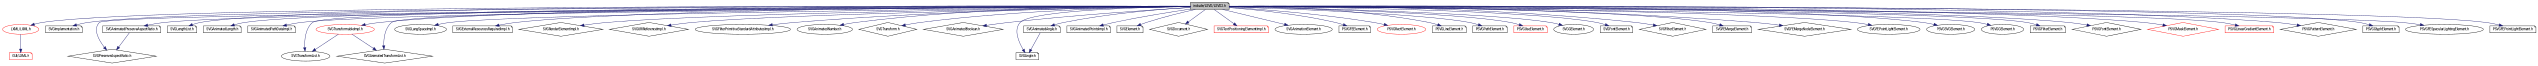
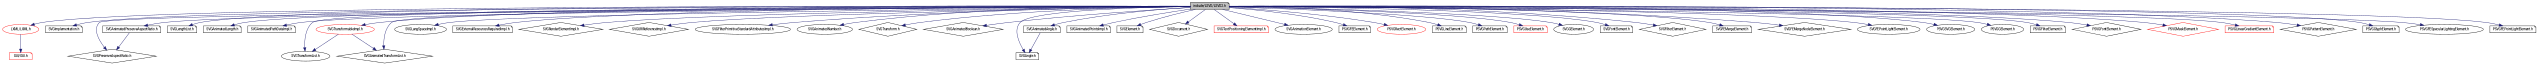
  digraph {
    fontname="Roboto Condensed"
    node [color=black fillcolor=white fontname="Roboto Condensed" fontsize=10 shape=note style=filled]
    edge [color=midnightblue fontname="Roboto Condensed" fontsize=10 labelfontname=Helvetica labelfontsize=10 style=solid]
    n1 [fillcolor=grey75 fontcolor=black height=0.2 label="include/LSVG/LSVG2.h" width=0.4]
    n2 [color=red height=0.2 label="LXML/LXML.h" shape=ellipse width=0.4]
    n3 [height=0.2 label="SVGImplementation.h" width=0.4]
    n4 [height=0.2 label="SVGPreserveAspectRatio.h" shape=diamond width=0.4]
    n5 [height=0.2 label="SVGAnimatedPreserveAspectRatio.h" width=0.4]
    n6 [height=0.2 label="SVGLengthList.h" width=0.4]
    n7 [height=0.2 label="SVGAnimatedLength.h" width=0.4]
    n8 [height=0.2 label="SVGAnimatedPathDataImpl.h" width=0.4]
    n9 [color=red height=0.2 label="SVGTransformableImpl.h" shape=ellipse width=0.4]
    n10 [height=0.2 label="SVGTransformList.h" shape=ellipse width=0.4]
    n11 [height=0.2 label="SVGAnimatedTransformList.h" shape=diamond width=0.4]
    n12 [height=0.2 label="SVGLangSpaceImpl.h" shape=ellipse width=0.4]
    n13 [height=0.2 label="SVGExternalResourcesRequiredImpl.h" width=0.4]
    n14 [height=0.2 label="SVGRenderElementImpl.h" shape=diamond width=0.4]
    n15 [height=0.2 label="SVGURIReferenceImpl.h" shape=diamond width=0.4]
    n16 [height=0.2 label="SVGFilterPrimitiveStandardAttributesImpl.h" shape=ellipse width=0.4]
    n17 [height=0.2 label="SVGAnimatedNumber.h" shape=ellipse width=0.4]
    n18 [height=0.2 label="SVGTransform.h" shape=diamond width=0.4]
    n19 [height=0.2 label="SVGAnimatedBoolean.h" shape=diamond width=0.4]
    n20 [height=0.2 label="SVGAngle.h" width=0.4]
    n21 [height=0.2 label="SVGAnimatedAngle.h" width=0.4]
    n22 [height=0.2 label="SVGAnimatedPointsImpl.h" width=0.4]
    n23 [height=0.2 label="SVGElement.h" width=0.4]
    n24 [height=0.2 label="SVGDocument.h" shape=diamond width=0.4]
    n25 [color=red height=0.2 label="SVGTextPositioningElementImpl.h" width=0.4]
    n26 [height=0.2 label="SVGAnimationElement.h" shape=ellipse width=0.4]
    n27 [height=0.2 label="PSVGFEElement.h" width=0.4]
    n28 [color=red height=0.2 label="PSVGRectElement.h" shape=ellipse width=0.4]
    n29 [height=0.2 label="PSVGLineElement.h" width=0.4]
    n30 [height=0.2 label="PSVGPathElement.h" width=0.4]
    n31 [color=red height=0.2 label="PSVGUseElement.h" width=0.4]
    n32 [height=0.2 label="SVGGElement.h" shape=ellipse width=0.4]
    n33 [height=0.2 label="SVGFontElement.h" width=0.4]
    n34 [height=0.2 label="SVGFilterElement.h" shape=diamond width=0.4]
    n35 [height=0.2 label="SVGFEMergeElement.h" width=0.4]
    n36 [height=0.2 label="SVGFEMergeNodeElement.h" shape=diamond width=0.4]
    n37 [height=0.2 label="SVGFEPointLightElement.h" shape=ellipse width=0.4]
    n38 [height=0.2 label="PSVGSVGElement.h" shape=ellipse width=0.4]
    n39 [height=0.2 label="PSVGGElement.h" shape=ellipse width=0.4]
    n40 [height=0.2 label="PSVGFilterElement.h" width=0.4]
    n41 [height=0.2 label="PSVGFontElement.h" shape=diamond width=0.4]
    n42 [color=red height=0.2 label="PSVGMaskElement.h" shape=diamond width=0.4]
    n43 [color=red height=0.2 label="PSVGLinearGradientElement.h" width=0.4]
    n44 [height=0.2 label="PSVGPatternElement.h" shape=diamond width=0.4]
    n45 [height=0.2 label="PSVGGlyphElement.h" width=0.4]
    n46 [height=0.2 label="PSVGFESpecularLightingElement.h" shape=ellipse width=0.4]
    n47 [height=0.2 label="PSVGFEPointLightElement.h" width=0.4]
-   n48 [color=red height=0.2 label="GUI/LXML.h" width=0.4]
+   n48 [color=red height=0.2 label="GUI/GUI.h" width=0.4]
    n1 -> n2
    n1 -> n3
    n1 -> n4
    n1 -> n5
    n1 -> n6
    n1 -> n7
    n1 -> n8
    n1 -> n9
    n1 -> n10
    n1 -> n11
    n1 -> n12
    n1 -> n13
    n1 -> n14
    n1 -> n15
    n1 -> n16
    n1 -> n17
    n1 -> n18
    n1 -> n19
    n1 -> n20
    n1 -> n21
    n1 -> n22
    n1 -> n23
    n1 -> n24
    n1 -> n25
    n1 -> n26
    n1 -> n27
    n1 -> n28
    n1 -> n29
    n1 -> n30
    n1 -> n31
    n1 -> n32
    n1 -> n33
    n1 -> n34
    n1 -> n35
    n1 -> n36
    n1 -> n37
    n1 -> n38
    n1 -> n39
    n1 -> n40
    n1 -> n41
    n1 -> n42
    n1 -> n43
    n1 -> n44
    n1 -> n45
    n1 -> n46
    n1 -> n47
    n2 -> n48
    n5 -> n4
    n9 -> n10
    n9 -> n11
    n21 -> n20
  }
